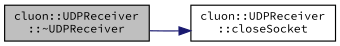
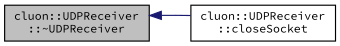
  digraph {
    rankdir=LR
    fontname="Source Code Pro"
    node [color=black fontname="Source Code Pro" fontsize=10 shape=record style=filled]
    n1 [fillcolor=grey75 fontcolor=black height=0.2 label="cluon::UDPReceiver\l::~UDPReceiver" width=0.4]
    n2 [fillcolor=white height=0.2 label="cluon::UDPReceiver\l::closeSocket" width=0.4]
-   n1 -> n2 [color=midnightblue fontname="Source Code Pro" fontsize=10 labelfontname=Helvetica labelfontsize=10 style=solid]
+   n2 -> n1 [color=midnightblue fontname="Source Code Pro" fontsize=10 labelfontname=Helvetica labelfontsize=10 style=solid]
  }
